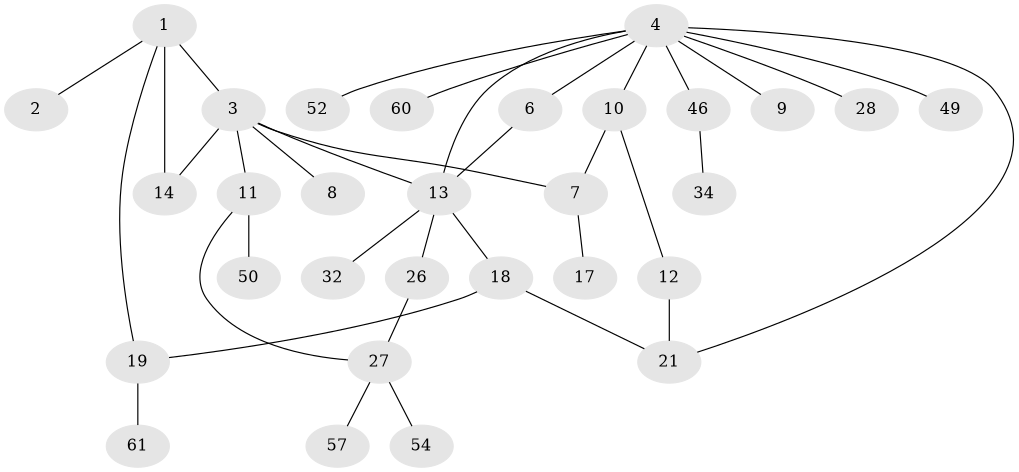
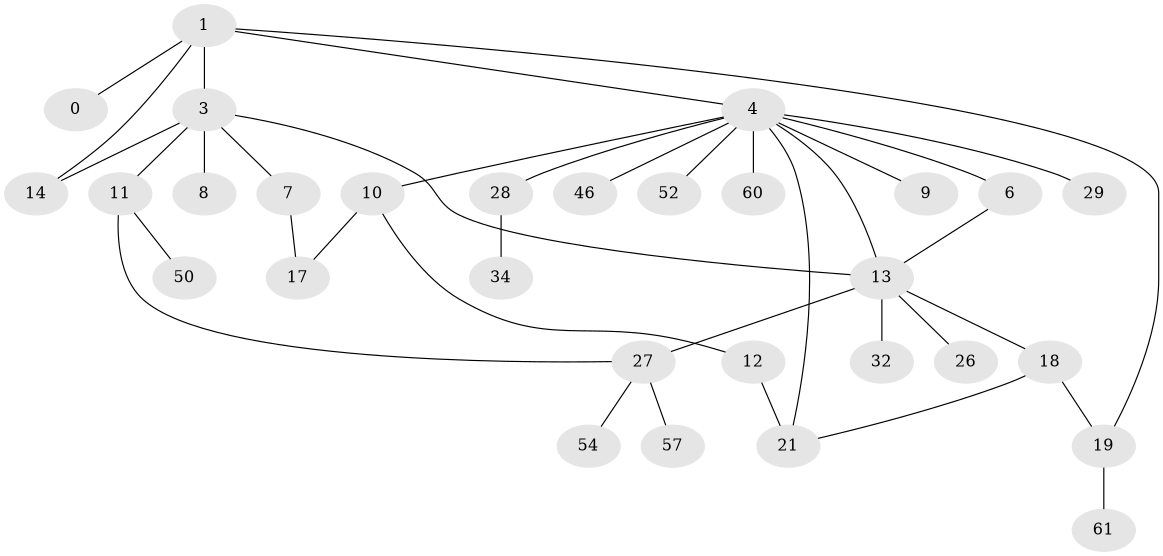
  graph {
    node [color=gray90 style=filled]
    1
-   2
+   2 [label=0]
    3 [super="+31+23+35+43+44+58+59+49+38+24+37+5"]
    4 [super="+30"]
    14 [super="+48"]
    19 [super="+20"]
    7
    8
    11 [super="+16"]
    13 [super="+15"]
    6
    9
    10
    21 [super="+33+25"]
    28
-   29 [label=49]
+   29
    46
    52
    60
    61
    17
    27
    50
    18 [super="+53+55+56"]
    26 [super="+36"]
    32
    12
    34
    54
    57
    1 -- 2
    1 -- 3 [weight=2]
+   1 -- 4
    1 -- 14
    1 -- 19
    3 -- 14
    3 -- 7
    3 -- 8
    3 -- 11 [weight=2]
    3 -- 13
    4 -- 13
    4 -- 6
    4 -- 9
    4 -- 10
    4 -- 21
    4 -- 28
    4 -- 29
    4 -- 46
    4 -- 52
    4 -- 60
    19 -- 61
    7 -- 17
    11 -- 27
    11 -- 50
-   26 -- 27
+   13 -- 27
    13 -- 18
    13 -- 26
    13 -- 32
    6 -- 13
-   10 -- 7
+   10 -- 17
    10 -- 12
-   46 -- 34
+   28 -- 34
    27 -- 54
    27 -- 57
    18 -- 19
    18 -- 21
    12 -- 21 [weight=2]
  }
